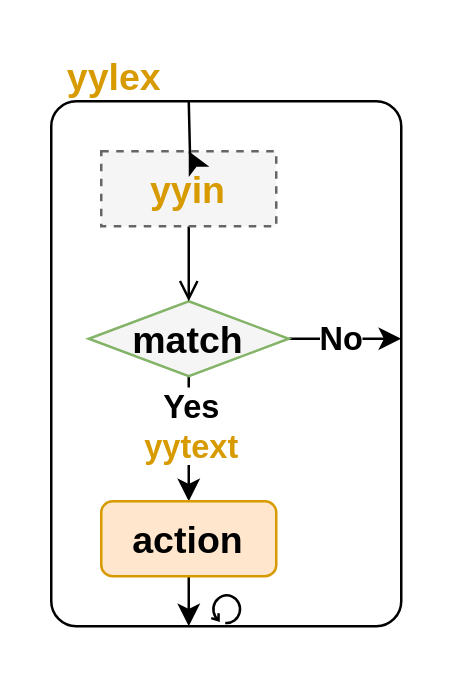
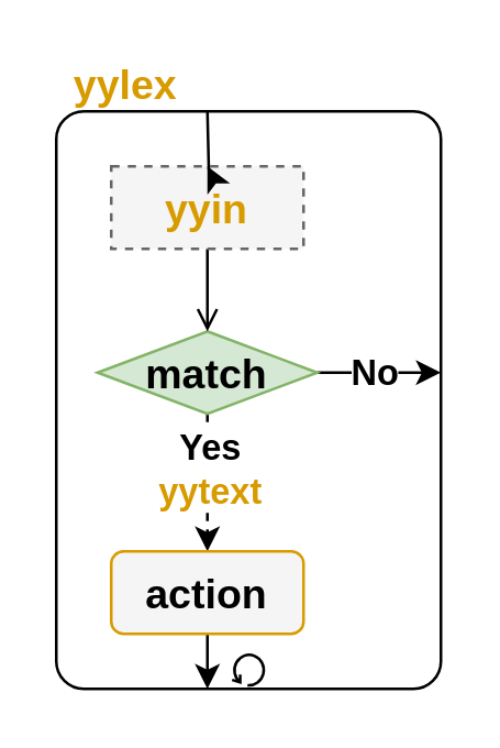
  <mxCell id="0" />
  <mxCell id="1" parent="0" />
  <mxCell id="2" value="" style="points=[[0.25,0,0],[0.5,0,0],[0.75,0,0],[1,0.25,0],[1,0.5,0],[1,0.75,0],[0.75,1,0],[0.5,1,0],[0.25,1,0],[0,0.75,0],[0,0.5,0],[0,0.25,0]];shape=mxgraph.bpmn.task;whiteSpace=wrap;rectStyle=rounded;size=10;taskMarker=abstract;isLoopStandard=1;verticalAlign=top;fillColor=none;fontStyle=1;fontSize=15;" parent="1" vertex="1"><mxGeometry x="20" y="40" width="140" height="210" as="geometry" /></mxCell>
- <mxCell id="3" value="" style="edgeStyle=orthogonalEdgeStyle;rounded=0;orthogonalLoop=1;jettySize=auto;html=1;fontStyle=1;fontSize=15;entryX=0.5;entryY=0;entryDx=0;entryDy=0;" parent="1" source="7" target="13" edge="1"><mxGeometry relative="1" as="geometry"><mxPoint x="75" y="190" as="targetPoint" /></mxGeometry></mxCell>
+ <mxCell id="3" value="" style="edgeStyle=orthogonalEdgeStyle;rounded=0;orthogonalLoop=1;jettySize=auto;html=1;fontStyle=1;fontSize=15;entryX=0.5;entryY=0;entryDx=0;entryDy=0;dashed=1;" parent="1" source="7" target="13" edge="1"><mxGeometry relative="1" as="geometry"><mxPoint x="75" y="190" as="targetPoint" /></mxGeometry></mxCell>
  <mxCell id="4" value="Yes&lt;br&gt;&lt;font color=&quot;#d79b00&quot;&gt;yytext&lt;/font&gt;" style="edgeLabel;html=1;align=center;verticalAlign=middle;resizable=0;points=[];fontStyle=1;fontSize=13;" parent="3" vertex="1" connectable="0"><mxGeometry x="-0.239" relative="1" as="geometry"><mxPoint as="offset" /></mxGeometry></mxCell>
  <mxCell id="5" value="" style="edgeStyle=orthogonalEdgeStyle;rounded=0;orthogonalLoop=1;jettySize=auto;html=1;fontStyle=1;fontSize=15;" parent="1" source="7" edge="1"><mxGeometry relative="1" as="geometry"><mxPoint x="160" y="135" as="targetPoint" /><Array as="points"><mxPoint x="160" y="135" /></Array></mxGeometry></mxCell>
  <mxCell id="6" value="No" style="edgeLabel;html=1;align=center;verticalAlign=middle;resizable=0;points=[];fontStyle=1;fontSize=13;" parent="5" vertex="1" connectable="0"><mxGeometry x="-0.122" y="1" relative="1" as="geometry"><mxPoint as="offset" /></mxGeometry></mxCell>
- <mxCell id="7" value="match" style="rhombus;whiteSpace=wrap;html=1;verticalAlign=middle;fontStyle=1;fillColor=#f5f5f5;strokeColor=#82b366;fontSize=15;" parent="1" vertex="1"><mxGeometry x="35" y="120" width="80" height="30" as="geometry" /></mxCell>
+ <mxCell id="7" value="match" style="rhombus;whiteSpace=wrap;html=1;verticalAlign=middle;fontStyle=1;fillColor=#d5e8d4;strokeColor=#82b366;fontSize=15;" parent="1" vertex="1"><mxGeometry x="35" y="120" width="80" height="30" as="geometry" /></mxCell>
  <mxCell id="8" value="" style="edgeStyle=orthogonalEdgeStyle;rounded=0;orthogonalLoop=1;jettySize=auto;html=1;fontStyle=1;fontSize=15;endArrow=open;" parent="1" source="9" target="7" edge="1"><mxGeometry relative="1" as="geometry" /></mxCell>
  <mxCell id="9" value="&lt;font color=&quot;#d79b00&quot;&gt;yyin&lt;/font&gt;" style="rounded=0;whiteSpace=wrap;html=1;verticalAlign=middle;fontStyle=1;fillColor=#f5f5f5;strokeColor=#666666;fontColor=#333333;fontSize=15;dashed=1;" parent="1" vertex="1"><mxGeometry x="40" y="60" width="70" height="30" as="geometry" /></mxCell>
  <mxCell id="10" value="" style="edgeStyle=orthogonalEdgeStyle;rounded=0;orthogonalLoop=1;jettySize=auto;html=1;fontSize=15;" parent="1" edge="1"><mxGeometry relative="1" as="geometry"><mxPoint x="75" y="220" as="sourcePoint" /><mxPoint x="75" y="250" as="targetPoint" /></mxGeometry></mxCell>
  <mxCell id="11" value="&lt;font color=&quot;#d79b00&quot;&gt;yylex&lt;/font&gt;" style="text;html=1;align=center;verticalAlign=middle;resizable=0;points=[];autosize=1;strokeColor=none;fillColor=none;fontStyle=1;fontSize=15;" parent="1" vertex="1"><mxGeometry x="20" y="20" width="50" height="20" as="geometry" /></mxCell>
  <mxCell id="12" value="" style="edgeStyle=orthogonalEdgeStyle;rounded=0;orthogonalLoop=1;jettySize=auto;html=1;fontStyle=1;fontSize=15;" parent="1" target="9" edge="1"><mxGeometry relative="1" as="geometry"><mxPoint x="75" y="40" as="sourcePoint" /><mxPoint x="75" y="62" as="targetPoint" /></mxGeometry></mxCell>
- <mxCell id="13" value="&lt;b style=&quot;font-size: 15px;&quot;&gt;action&lt;/b&gt;" style="rounded=1;whiteSpace=wrap;html=1;fillColor=#ffe6cc;verticalAlign=middle;strokeColor=#d79b00;fontSize=15;" parent="1" vertex="1"><mxGeometry x="40" y="200" width="70" height="30" as="geometry" /></mxCell>
+ <mxCell id="13" value="&lt;b style=&quot;font-size: 15px;&quot;&gt;action&lt;/b&gt;" style="rounded=1;whiteSpace=wrap;html=1;fillColor=#f5f5f5;verticalAlign=middle;strokeColor=#d79b00;fontSize=15;" parent="1" vertex="1"><mxGeometry x="40" y="200" width="70" height="30" as="geometry" /></mxCell>
